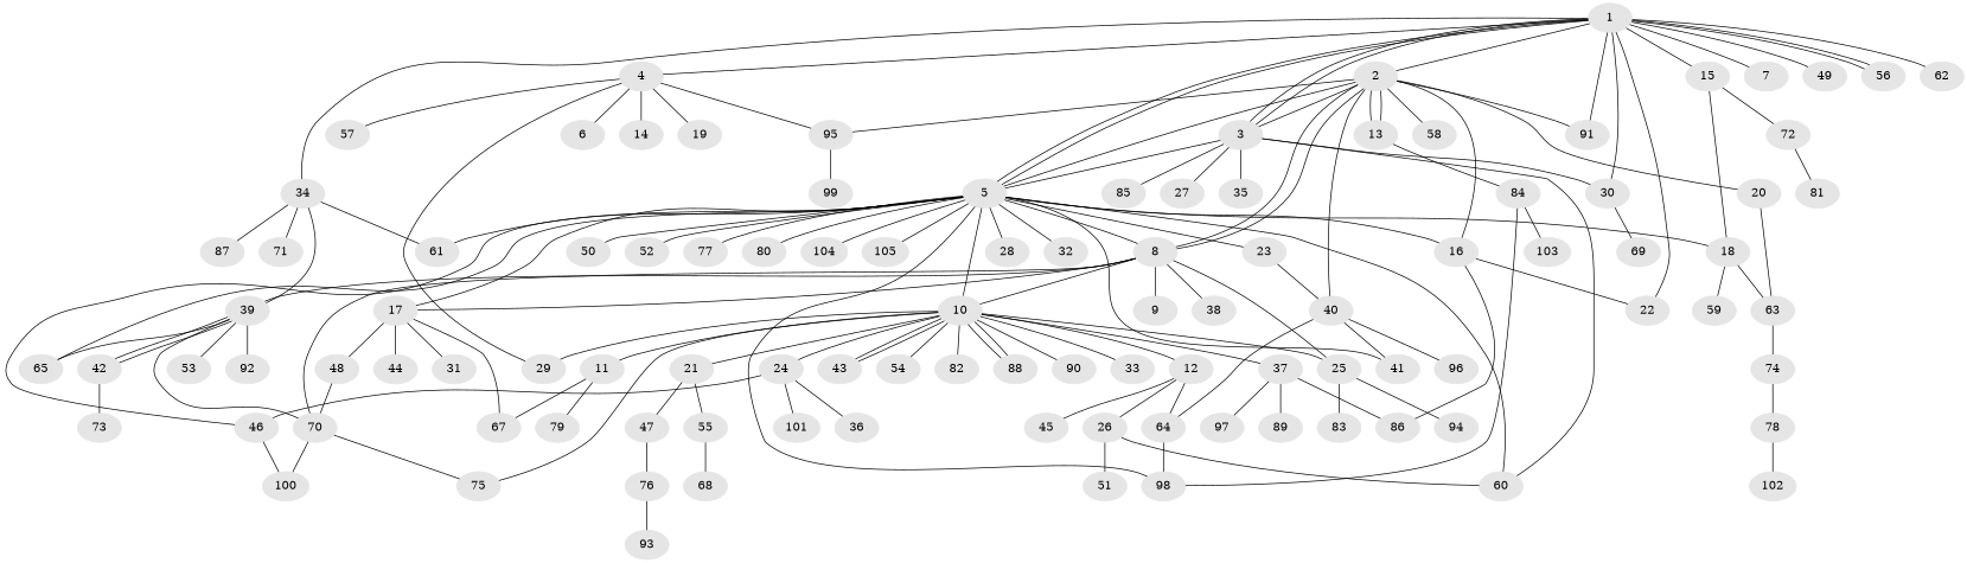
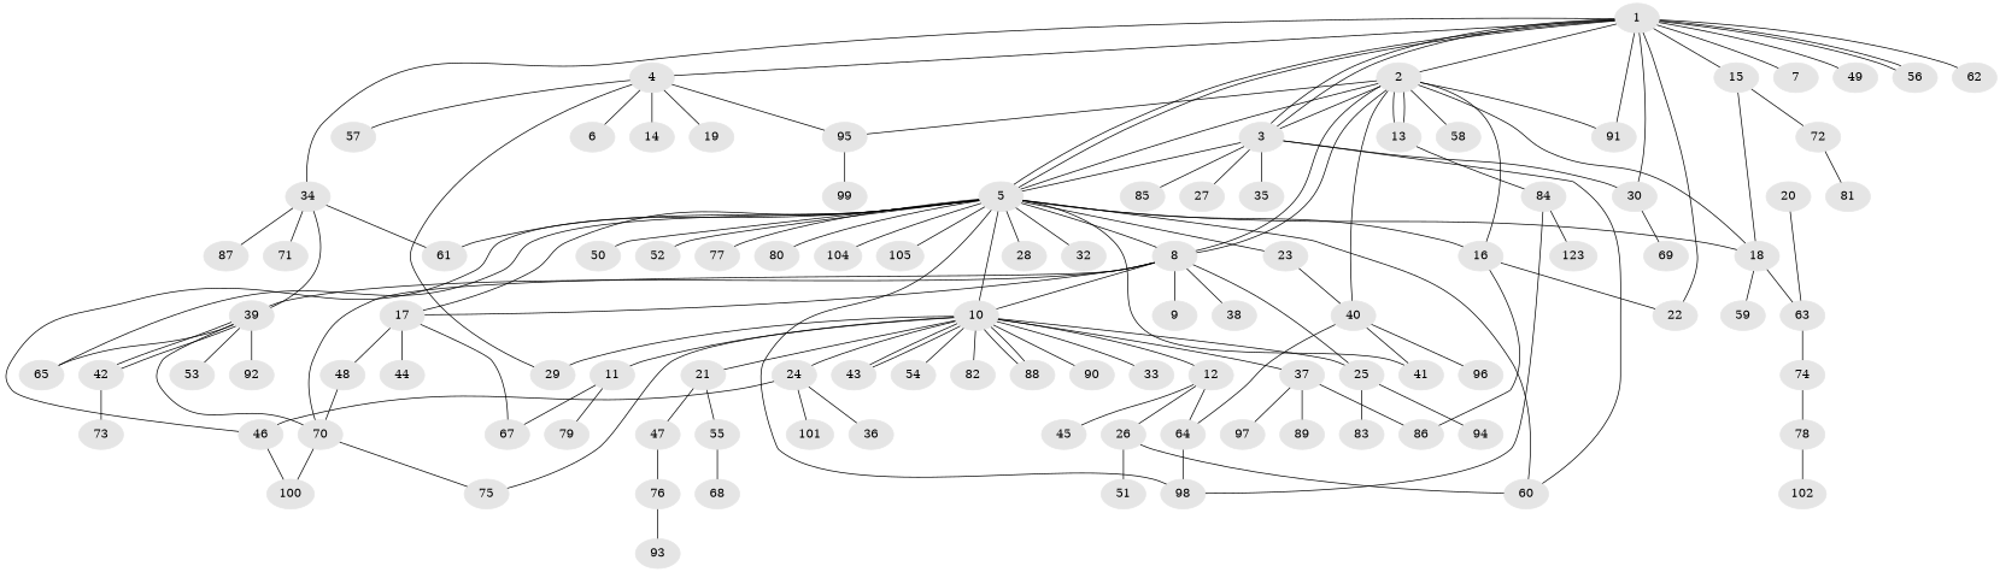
  graph {
    node [color=gray90 style=filled]
    1
    2
    3
    4
    5
    7
    15
    22
    30
    34
    49
    56
    62
    91
    8
    13
    16
    20
    40
    58
    95
    27
    35
    60
    85
    6
    14
    19
    29
    57
    10
    17
    18
    23
    28
    32
    41
    46
    50
    52
    61
    65
    77
    80
    98
    104
    105
    72
    69
    39
    71
    87
    9
    25
    38
    70
    84
    86
    63
    64
    96
    99
    11
    12
    21
    24
    33
    37
    43
    54
    75
    82
    88
    90
    67
-   31
    44
    48
    59
    100
    83
    94
    42
    53
    92
    79
    26
    45
    47
    55
    36
    101
    89
    97
    51
-   103
+   103 [label=123]
    81
    74
    76
    68
    73
    93
    78
    102
    1 -- 2
    1 -- 3
    1 -- 3
    1 -- 4
    1 -- 5
    1 -- 5
    1 -- 7
    1 -- 15
    1 -- 22
    1 -- 30
    1 -- 34
    1 -- 49
    1 -- 56
    1 -- 56
    1 -- 62
    1 -- 91
    2 -- 3
    2 -- 5
    2 -- 91
    2 -- 8
    2 -- 8
    2 -- 13
    2 -- 13
    2 -- 16
-   2 -- 20
+   2 -- 18
    2 -- 40
    2 -- 58
    2 -- 95
    3 -- 5
    3 -- 30
    3 -- 27
    3 -- 35
    3 -- 60
    3 -- 85
    4 -- 95
    4 -- 6
    4 -- 14
    4 -- 19
    4 -- 29
    4 -- 57
    5 -- 8
    5 -- 16
    5 -- 60
    5 -- 10
    5 -- 17
    5 -- 18
    5 -- 23
    5 -- 28
    5 -- 32
    5 -- 41
    5 -- 46
    5 -- 50
    5 -- 52
    5 -- 61
    5 -- 65
    5 -- 77
    5 -- 80
    5 -- 98
    5 -- 104
    5 -- 105
    15 -- 18
    15 -- 72
    30 -- 69
    34 -- 61
    34 -- 39
    34 -- 71
    34 -- 87
    8 -- 10
    8 -- 17
    8 -- 39
    8 -- 9
    8 -- 25
    8 -- 38
    8 -- 70
    13 -- 84
    16 -- 22
    16 -- 86
    20 -- 63
    40 -- 41
    40 -- 64
    40 -- 96
    95 -- 99
    10 -- 29
    10 -- 25
    10 -- 11
    10 -- 12
    10 -- 21
    10 -- 24
    10 -- 33
    10 -- 37
    10 -- 43
    10 -- 43
    10 -- 54
    10 -- 75
    10 -- 82
    10 -- 88
    10 -- 88
    10 -- 90
    17 -- 67
-   17 -- 31
    17 -- 44
    17 -- 48
    18 -- 63
    18 -- 59
    23 -- 40
    46 -- 100
    72 -- 81
    39 -- 65
    39 -- 70
    39 -- 42
    39 -- 42
    39 -- 53
    39 -- 92
    25 -- 83
    25 -- 94
    70 -- 75
    70 -- 100
    84 -- 98
    84 -- 103
    63 -- 74
    64 -- 98
    11 -- 67
    11 -- 79
    12 -- 64
    12 -- 26
    12 -- 45
    21 -- 47
    21 -- 55
    24 -- 46
    24 -- 36
    24 -- 101
    37 -- 86
    37 -- 89
    37 -- 97
    48 -- 70
    42 -- 73
    26 -- 60
    26 -- 51
    47 -- 76
    55 -- 68
    74 -- 78
    76 -- 93
    78 -- 102
  }
